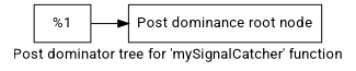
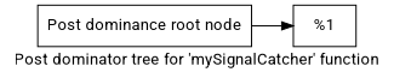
  digraph {
    label="Post dominator tree for 'mySignalCatcher' function"
    rankdir=LR
    fontname=Roboto
    node [shape=record fontname=Roboto]
    n1 [label="{Post dominance root node}"]
    n2 [label="{%1}"]
-   n2 -> n1 [fontname=Roboto]
+   n1 -> n2 [fontname=Roboto]
  }
